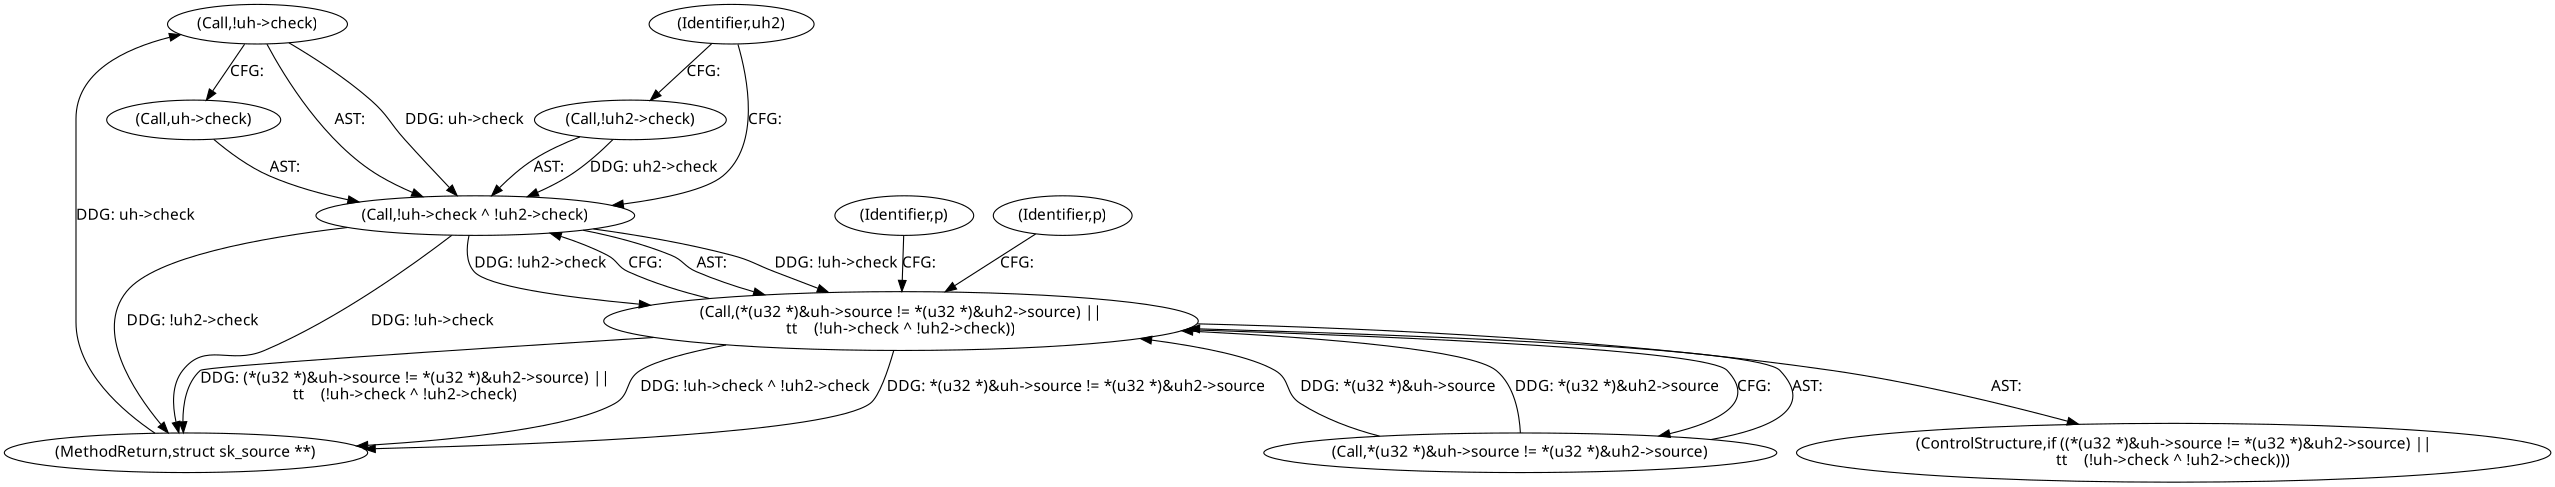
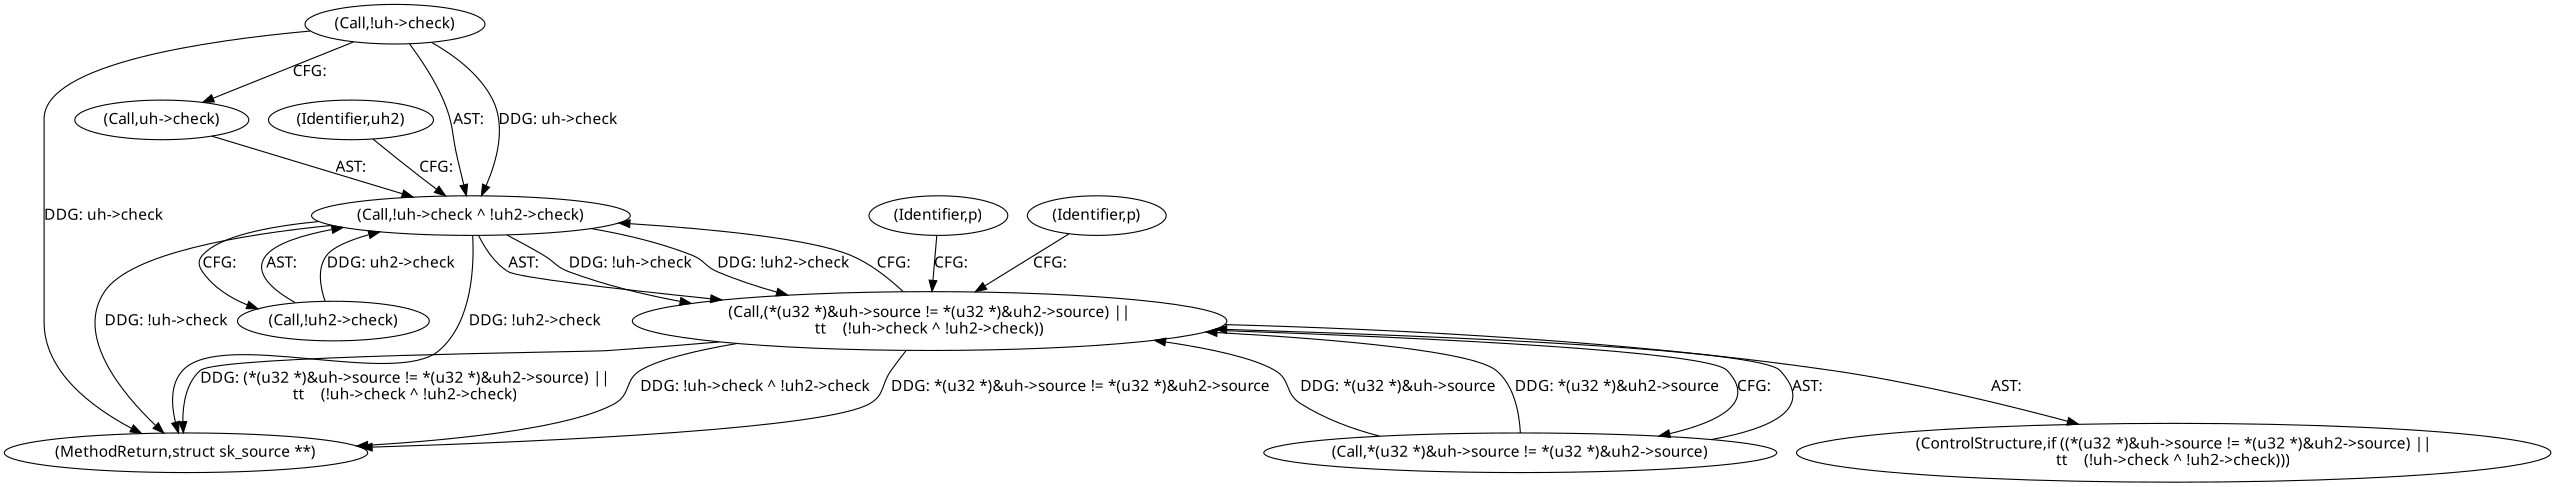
  digraph {
    fontname="Noto Sans"
    node [fontname="Noto Sans"]
    edge [fontname="Noto Sans"]
    n1 [label="(Call,!uh->check)"]
    n2 [label="(Call,!uh->check ^ !uh2->check)"]
    n3 [label="(MethodReturn,struct sk_source **)"]
    n4 [label="(Call,uh->check)"]
    n5 [label="(Call,(*(u32 *)&uh->source != *(u32 *)&uh2->source) ||\n\t\t    (!uh->check ^ !uh2->check))"]
    n6 [label="(Call,!uh2->check)"]
    n7 [label="(ControlStructure,if ((*(u32 *)&uh->source != *(u32 *)&uh2->source) ||\n\t\t    (!uh->check ^ !uh2->check)))"]
    n8 [label="(Call,*(u32 *)&uh->source != *(u32 *)&uh2->source)"]
    n9 [label="(Identifier,p)"]
    n10 [label="(Identifier,uh2)"]
    n11 [label="(Identifier,p)"]
    n1 -> n2 [label="AST: "]
    n1 -> n2 [label="DDG: uh->check"]
-   n3 -> n1 [label="DDG: uh->check"]
+   n1 -> n3 [label="DDG: uh->check"]
    n1 -> n4 [label="CFG: "]
    n2 -> n3 [label="DDG: !uh->check"]
    n2 -> n3 [label="DDG: !uh2->check"]
    n2 -> n5 [label="AST: "]
    n2 -> n5 [label="DDG: !uh->check"]
    n2 -> n5 [label="DDG: !uh2->check"]
-   n10 -> n6 [label="CFG: "]
+   n2 -> n6 [label="CFG: "]
    n4 -> n2 [label="AST: "]
    n5 -> n2 [label="CFG: "]
    n5 -> n3 [label="DDG: !uh->check ^ !uh2->check"]
    n5 -> n3 [label="DDG: *(u32 *)&uh->source != *(u32 *)&uh2->source"]
    n5 -> n3 [label="DDG: (*(u32 *)&uh->source != *(u32 *)&uh2->source) ||\n\t\t    (!uh->check ^ !uh2->check)"]
    n5 -> n7 [label="AST: "]
    n5 -> n8 [label="CFG: "]
    n6 -> n2 [label="AST: "]
    n6 -> n2 [label="DDG: uh2->check"]
    n8 -> n5 [label="AST: "]
    n8 -> n5 [label="DDG: *(u32 *)&uh->source"]
    n8 -> n5 [label="DDG: *(u32 *)&uh2->source"]
    n9 -> n5 [label="CFG: "]
    n10 -> n2 [label="CFG: "]
    n11 -> n5 [label="CFG: "]
  }
